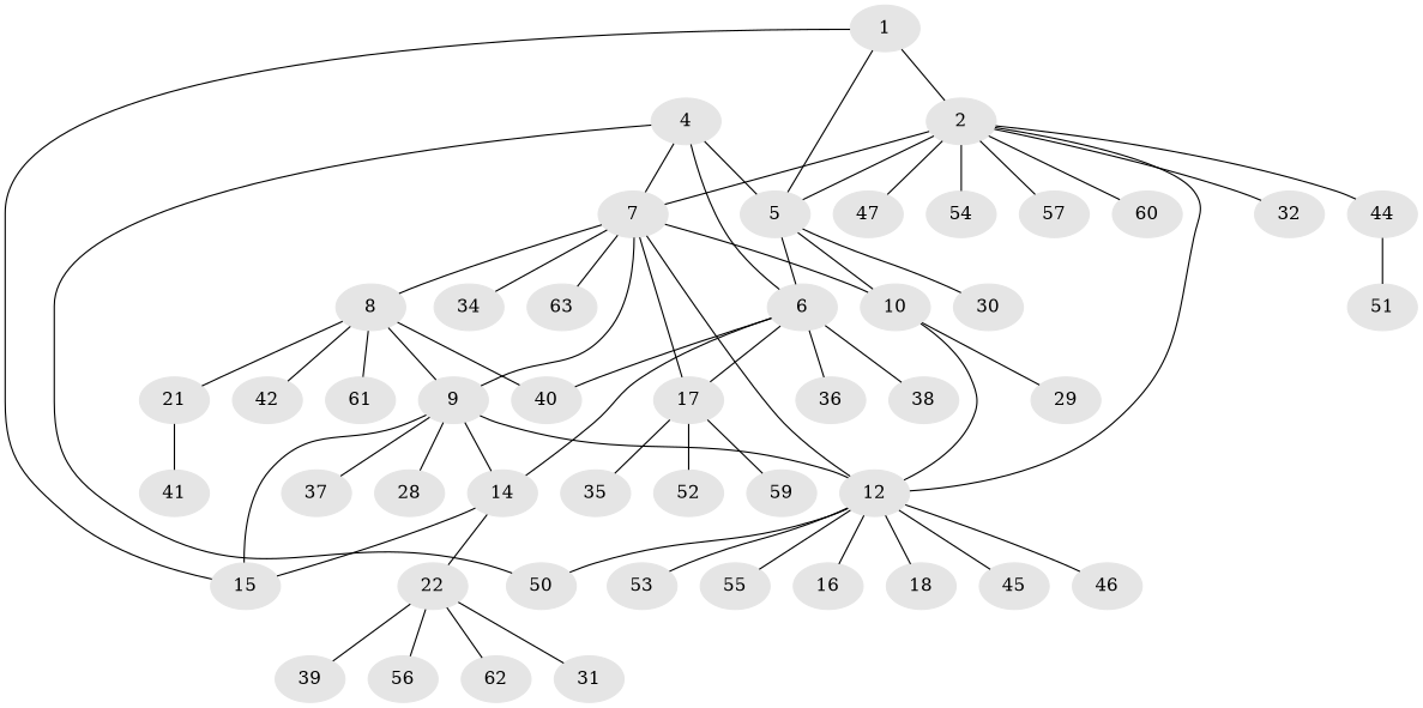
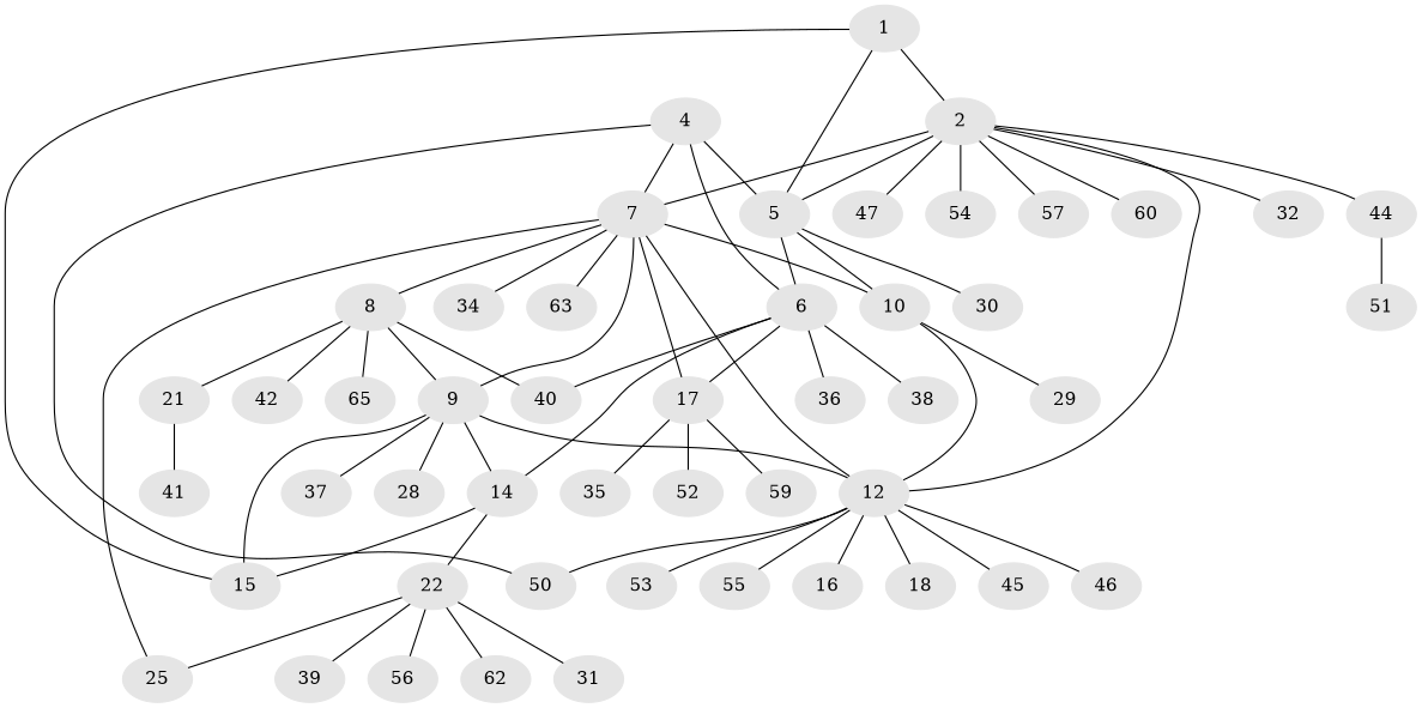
  graph {
    node [color=gray90 style=filled]
    1 [super="+65"]
    2 [super="+3"]
    5 [super="+26"]
    15
    7 [super="+11"]
    12 [super="+19"]
    32
    44
    47
    54
    57 [super="+64"]
    60
    6 [super="+41"]
    10
    30 [super="+48"]
    17 [super="+23"]
    8 [super="+33"]
    9 [super="+13"]
+   25
    34
    63
    50
    16
    18
    45
    46
    53
    55
    51 [super="+58"]
    4 [super="+24"]
    14 [super="+20"]
    36
    38
    40
    29
    22 [super="+28"]
    35
    52
    59
    21 [super="+49"]
    42
-   61
+   61 [label=65]
    n43 [label=28]
    37
    n45 [label=41]
    31
    39
    56
    62
    1 -- 2 [weight=2]
    1 -- 5
    1 -- 15
    2 -- 5
    2 -- 7
    2 -- 12
    2 -- 32
    2 -- 44
    2 -- 47
    2 -- 54
    2 -- 57
    2 -- 60
    5 -- 6
    5 -- 10
    5 -- 30
    7 -- 12
    7 -- 10
    7 -- 17
    7 -- 8
    7 -- 9
+   7 -- 25
    7 -- 34
    7 -- 63
    12 -- 50
    12 -- 16
    12 -- 18
    12 -- 45
    12 -- 46
    12 -- 53
    12 -- 55
    44 -- 51
    6 -- 17
    6 -- 14
    6 -- 36
    6 -- 38
    6 -- 40
    10 -- 12
    10 -- 29
    17 -- 35
    17 -- 52
    17 -- 59
    8 -- 9
    8 -- 40
    8 -- 21
    8 -- 42
    8 -- 61
    9 -- 15
    9 -- 12
    9 -- 14
    9 -- n43
    9 -- 37
    4 -- 5
    4 -- 7
    4 -- 6
    4 -- 50
    14 -- 15
    14 -- 22
+   22 -- 25
    22 -- 31
    22 -- 39
    22 -- 56
    22 -- 62
    21 -- n45
  }
